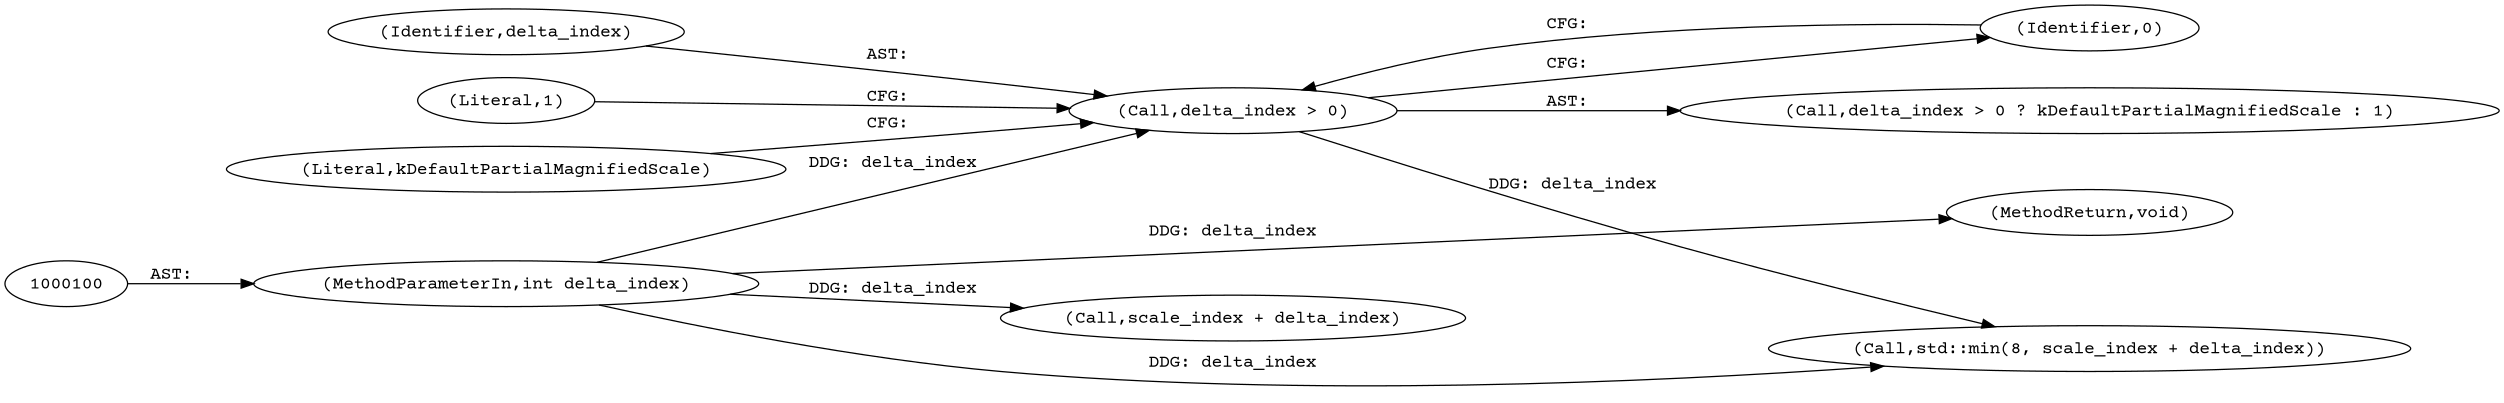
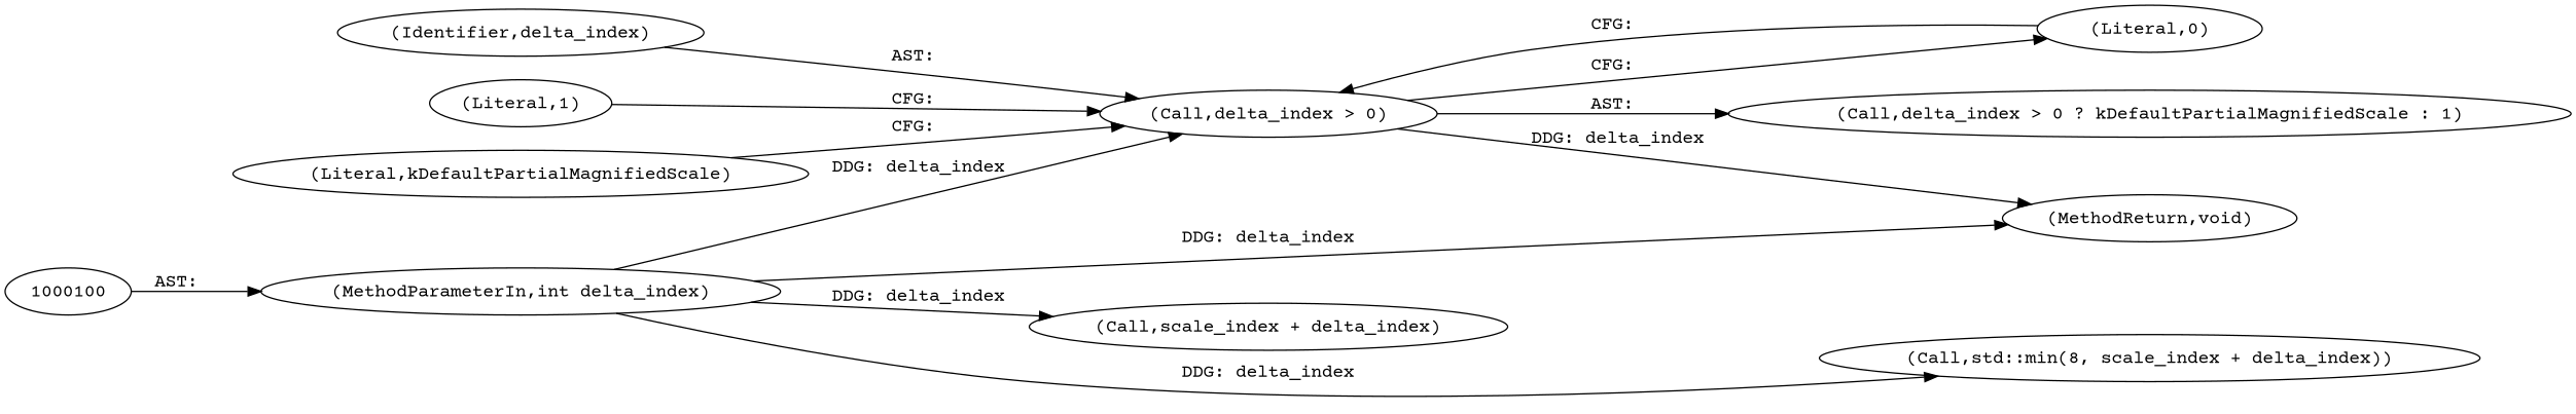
  digraph {
    fontname="Courier Prime"
    rankdir=LR
    node [fontname="Courier Prime"]
    edge [fontname="Courier Prime"]
    n1 [label="(Call,delta_index > 0)"]
-   n2 [label="(Identifier,0)"]
+   n2 [label="(Literal,0)"]
    n3 [label="(Call,delta_index > 0 ? kDefaultPartialMagnifiedScale : 1)"]
    n4 [label="(MethodReturn,void)"]
    n5 [label="(MethodParameterIn,int delta_index)"]
    n6 [label="(Call,scale_index + delta_index)"]
    n7 [label="(Call,std::min(8, scale_index + delta_index))"]
    1000100
    n9 [label="(Identifier,delta_index)"]
    n10 [label="(Literal,1)"]
    n11 [label="(Literal,kDefaultPartialMagnifiedScale)"]
    n1 -> n2 [label="CFG: "]
    n1 -> n3 [label="AST: "]
-   n1 -> n7 [label="DDG: delta_index"]
+   n1 -> n4 [label="DDG: delta_index"]
    n2 -> n1 [label="CFG: "]
    n5 -> n1 [label="DDG: delta_index"]
    n5 -> n4 [label="DDG: delta_index"]
    n5 -> n6 [label="DDG: delta_index"]
    n5 -> n7 [label="DDG: delta_index"]
    1000100 -> n5 [label="AST: "]
    n9 -> n1 [label="AST: "]
    n10 -> n1 [label="CFG: "]
    n11 -> n1 [label="CFG: "]
  }
